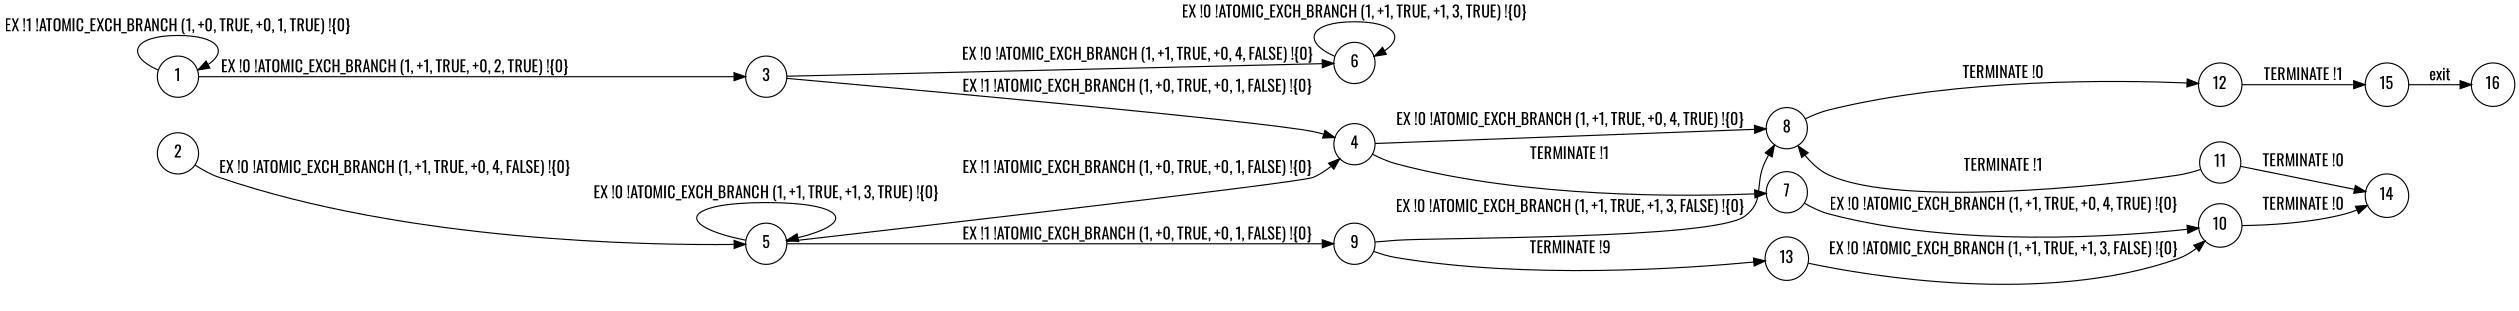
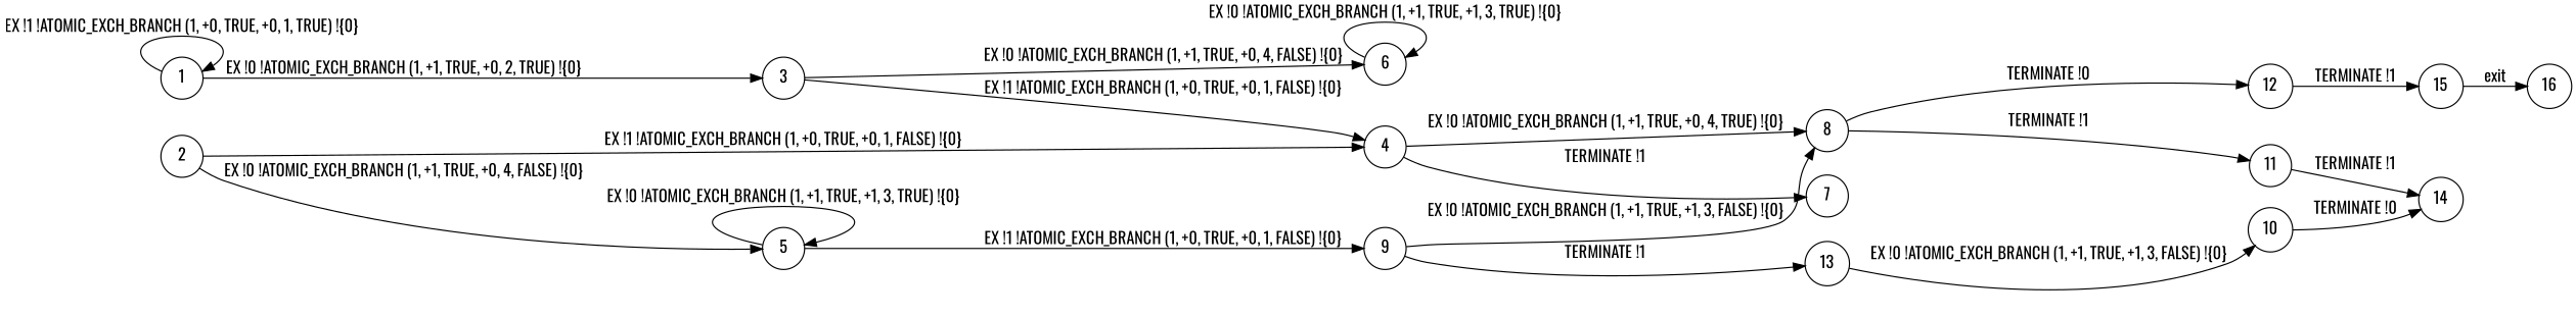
  digraph {
    fontname=Oswald
    rankdir=LR
    node [fontname=Oswald shape=circle]
    edge [fontname=Oswald]
    1
    3
    2
    4
    5
    6
    7
    8
    9
    10
    11
    12
    13
    14
    15
    16
    1 -> 1 [label="EX !1 !ATOMIC_EXCH_BRANCH (1, +0, TRUE, +0, 1, TRUE) !{0}"]
    1 -> 3 [label="EX !0 !ATOMIC_EXCH_BRANCH (1, +1, TRUE, +0, 2, TRUE) !{0}"]
    3 -> 4 [label="EX !1 !ATOMIC_EXCH_BRANCH (1, +0, TRUE, +0, 1, FALSE) !{0}"]
    3 -> 6 [label="EX !0 !ATOMIC_EXCH_BRANCH (1, +1, TRUE, +0, 4, FALSE) !{0}"]
-   5 -> 4 [label="EX !1 !ATOMIC_EXCH_BRANCH (1, +0, TRUE, +0, 1, FALSE) !{0}"]
+   2 -> 4 [label="EX !1 !ATOMIC_EXCH_BRANCH (1, +0, TRUE, +0, 1, FALSE) !{0}"]
    2 -> 5 [label="EX !0 !ATOMIC_EXCH_BRANCH (1, +1, TRUE, +0, 4, FALSE) !{0}"]
    4 -> 7 [label="TERMINATE !1"]
    4 -> 8 [label="EX !0 !ATOMIC_EXCH_BRANCH (1, +1, TRUE, +0, 4, TRUE) !{0}"]
    5 -> 5 [label="EX !0 !ATOMIC_EXCH_BRANCH (1, +1, TRUE, +1, 3, TRUE) !{0}"]
    5 -> 9 [label="EX !1 !ATOMIC_EXCH_BRANCH (1, +0, TRUE, +0, 1, FALSE) !{0}"]
    6 -> 6 [label="EX !0 !ATOMIC_EXCH_BRANCH (1, +1, TRUE, +1, 3, TRUE) !{0}"]
-   7 -> 10 [label="EX !0 !ATOMIC_EXCH_BRANCH (1, +1, TRUE, +0, 4, TRUE) !{0}"]
-   11 -> 8 [label="TERMINATE !1"]
+   8 -> 11 [label="TERMINATE !1"]
    8 -> 12 [label="TERMINATE !0"]
    9 -> 8 [label="EX !0 !ATOMIC_EXCH_BRANCH (1, +1, TRUE, +1, 3, FALSE) !{0}"]
-   9 -> 13 [label="TERMINATE !9"]
+   9 -> 13 [label="TERMINATE !1"]
    10 -> 14 [label="TERMINATE !0"]
-   11 -> 14 [label="TERMINATE !0"]
+   11 -> 14 [label="TERMINATE !1"]
    12 -> 15 [label="TERMINATE !1"]
    13 -> 10 [label="EX !0 !ATOMIC_EXCH_BRANCH (1, +1, TRUE, +1, 3, FALSE) !{0}"]
    15 -> 16 [label=exit]
  }
